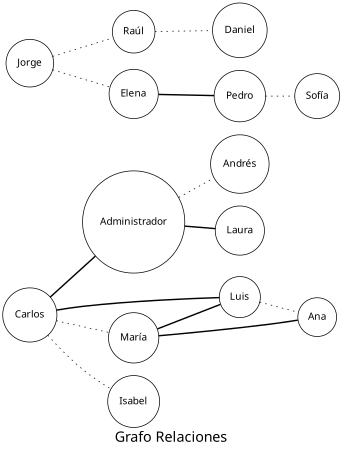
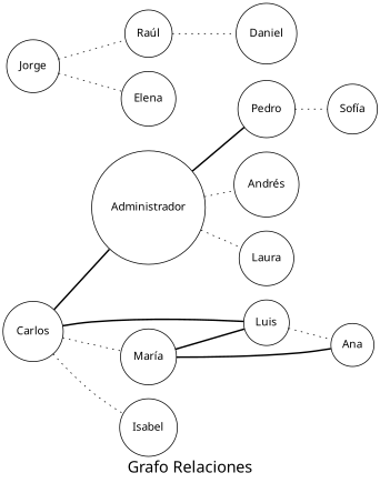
  digraph {
    fontname="Noto Sans"
    fontsize=20
    label="Grafo Relaciones"
    rankdir=LR
    node [fontname="Noto Sans" shape=circle]
    edge [dir=none fontname="Noto Sans" style=dotted]
    n1 [label=Carlos]
    n2 [label=Administrador]
    n3 [label="María"]
    n4 [label=Luis]
    n5 [label=Isabel]
    n6 [label=Pedro]
    n7 [label="Andrés"]
    n8 [label=Laura]
    n9 [label=Ana]
    n10 [label="Sofía"]
    n11 [label=Jorge]
    n12 [label="Raúl"]
    n13 [label=Elena]
    n14 [label=Daniel]
    n1 -> n2 [style=bold]
    n1 -> n3
    n1 -> n4 [style=bold]
    n1 -> n5
-   n13 -> n6 [style=bold]
+   n2 -> n6 [style=bold]
    n2 -> n7
-   n2 -> n8 [style=bold]
+   n2 -> n8
    n3 -> n4 [style=bold]
    n3 -> n9 [style=bold]
    n4 -> n9
    n6 -> n10
    n11 -> n12
    n11 -> n13
    n12 -> n14
  }
